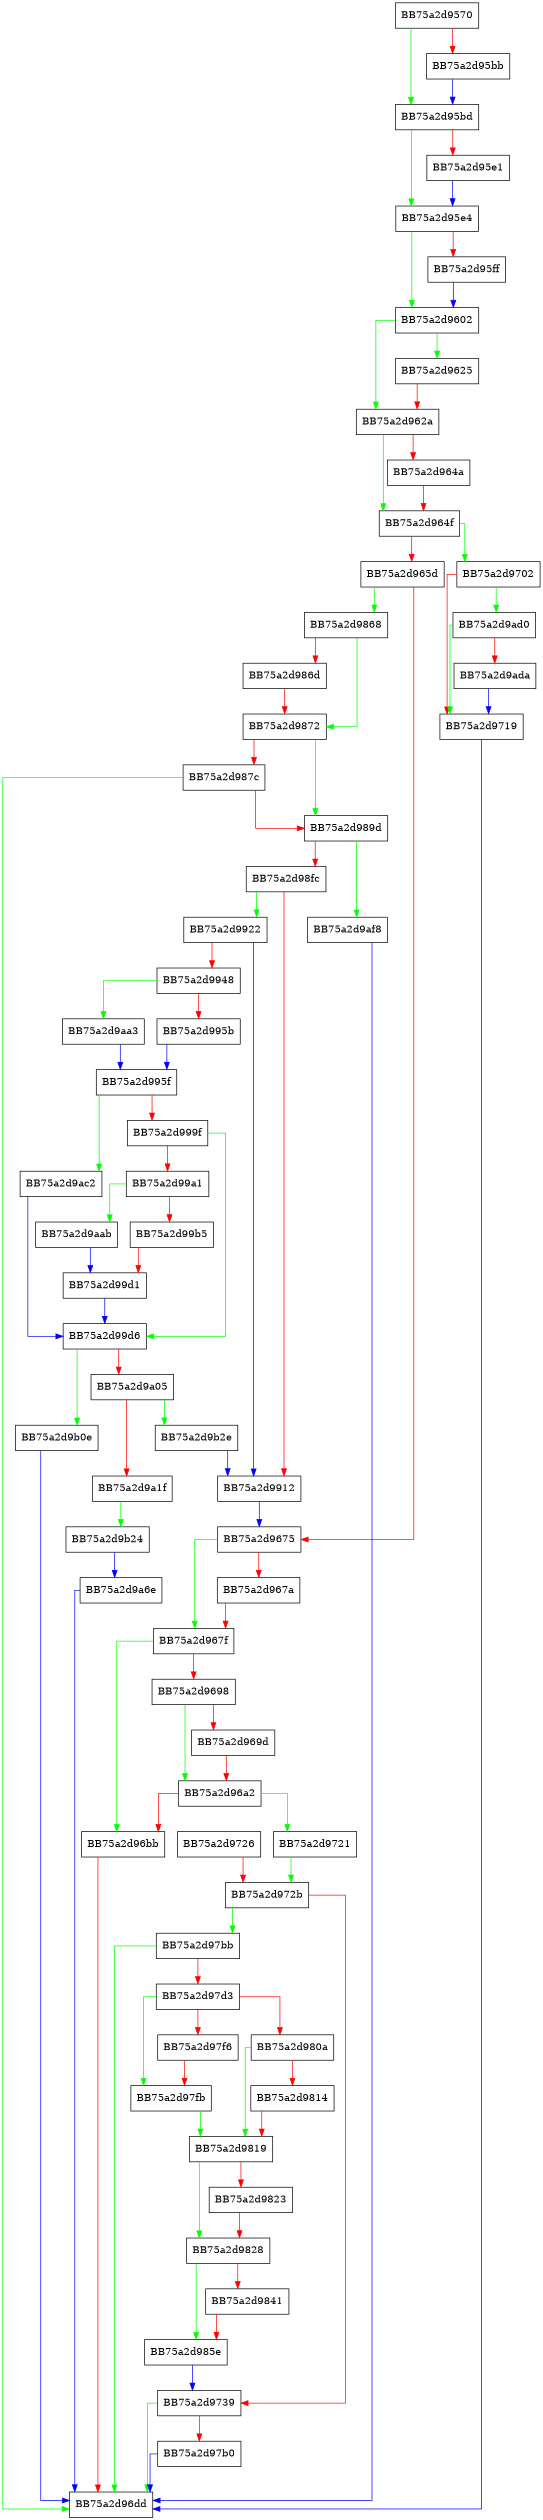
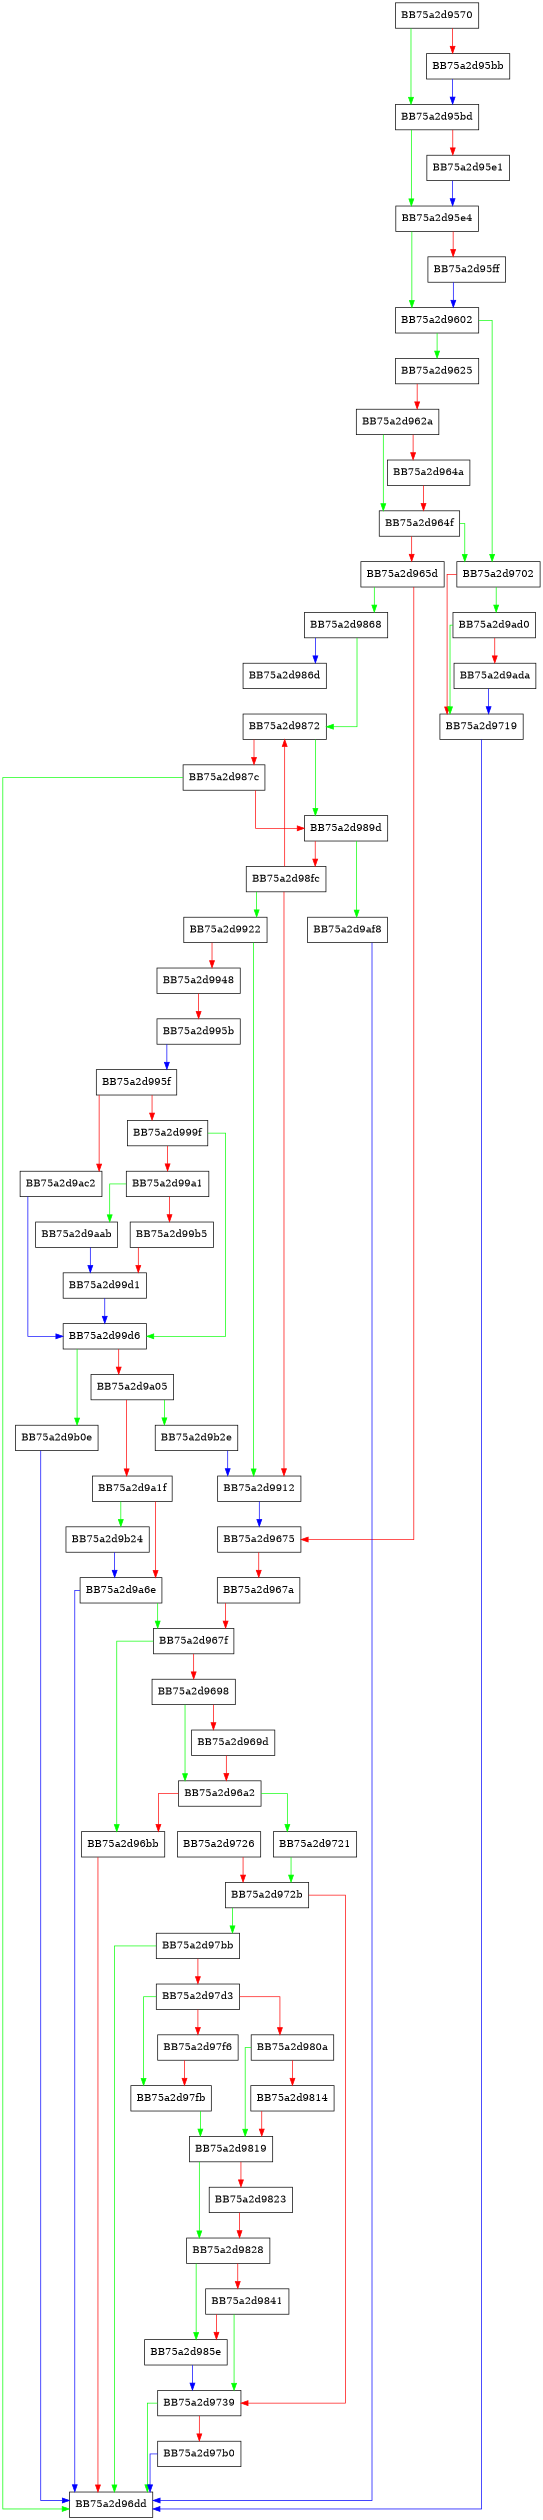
  digraph {
    splines=ortho
    node [shape=box]
    edge [color=red]
    BB75a2d9570
    BB75a2d95bd
    BB75a2d95bb
    BB75a2d95e4
    BB75a2d95e1
    BB75a2d9602
    BB75a2d95ff
    BB75a2d962a
    BB75a2d9625
    BB75a2d964f
    BB75a2d964a
    BB75a2d9702
    BB75a2d965d
    BB75a2d9ad0
    BB75a2d9719
    BB75a2d9868
    BB75a2d9675
    BB75a2d9ada
    BB75a2d96dd
    BB75a2d9872
    BB75a2d986d
    BB75a2d967f
    BB75a2d967a
    BB75a2d989d
    BB75a2d987c
    BB75a2d96bb
    BB75a2d9698
    BB75a2d96a2
    BB75a2d969d
    BB75a2d9721
    BB75a2d972b
    BB75a2d97bb
    BB75a2d9739
    BB75a2d9726
    BB75a2d97d3
    BB75a2d97b0
    BB75a2d97fb
    BB75a2d97f6
    BB75a2d980a
    BB75a2d9819
    BB75a2d9828
    BB75a2d9823
    BB75a2d9814
    BB75a2d985e
    BB75a2d9841
    BB75a2d9af8
    BB75a2d98fc
    BB75a2d9922
    BB75a2d9912
    BB75a2d9948
-   BB75a2d9aa3
    BB75a2d995b
    BB75a2d995f
    BB75a2d9ac2
    BB75a2d999f
    BB75a2d99d6
    BB75a2d99a1
    BB75a2d9b0e
    BB75a2d9a05
    BB75a2d9aab
    BB75a2d99b5
    BB75a2d9b2e
    BB75a2d9a1f
    BB75a2d99d1
    BB75a2d9b24
    BB75a2d9a6e
    BB75a2d9570 -> BB75a2d95bd [color=green]
    BB75a2d9570 -> BB75a2d95bb
    BB75a2d95bd -> BB75a2d95e4 [color=green]
    BB75a2d95bd -> BB75a2d95e1
    BB75a2d95bb -> BB75a2d95bd [color=blue]
    BB75a2d95e4 -> BB75a2d9602 [color=green]
    BB75a2d95e4 -> BB75a2d95ff
    BB75a2d95e1 -> BB75a2d95e4 [color=blue]
-   BB75a2d9602 -> BB75a2d962a [color=green]
+   BB75a2d9602 -> BB75a2d9702 [color=green]
    BB75a2d9602 -> BB75a2d9625 [color=green]
    BB75a2d95ff -> BB75a2d9602 [color=blue]
    BB75a2d962a -> BB75a2d964f [color=green]
    BB75a2d962a -> BB75a2d964a
    BB75a2d9625 -> BB75a2d962a
    BB75a2d964f -> BB75a2d9702 [color=green]
    BB75a2d964f -> BB75a2d965d
    BB75a2d964a -> BB75a2d964f
    BB75a2d9702 -> BB75a2d9ad0 [color=green]
    BB75a2d9702 -> BB75a2d9719
    BB75a2d965d -> BB75a2d9868 [color=green]
    BB75a2d965d -> BB75a2d9675
    BB75a2d9ad0 -> BB75a2d9719 [color=green]
    BB75a2d9ad0 -> BB75a2d9ada
    BB75a2d9719 -> BB75a2d96dd [color=blue]
    BB75a2d9868 -> BB75a2d9872 [color=green]
-   BB75a2d9868 -> BB75a2d986d
-   BB75a2d9675 -> BB75a2d967f [color=green]
+   BB75a2d9868 -> BB75a2d986d [color=blue]
+   BB75a2d9a6e -> BB75a2d967f [color=green]
    BB75a2d9675 -> BB75a2d967a
    BB75a2d9ada -> BB75a2d9719 [color=blue]
    BB75a2d9872 -> BB75a2d989d [color=green]
    BB75a2d9872 -> BB75a2d987c
-   BB75a2d986d -> BB75a2d9872
+   BB75a2d98fc -> BB75a2d9872
    BB75a2d967f -> BB75a2d96bb [color=green]
    BB75a2d967f -> BB75a2d9698
    BB75a2d967a -> BB75a2d967f
    BB75a2d989d -> BB75a2d9af8 [color=green]
    BB75a2d989d -> BB75a2d98fc
    BB75a2d987c -> BB75a2d96dd [color=green]
    BB75a2d987c -> BB75a2d989d
    BB75a2d96bb -> BB75a2d96dd
    BB75a2d9698 -> BB75a2d96a2 [color=green]
    BB75a2d9698 -> BB75a2d969d
    BB75a2d96a2 -> BB75a2d96bb
    BB75a2d96a2 -> BB75a2d9721 [color=green]
    BB75a2d969d -> BB75a2d96a2
    BB75a2d9721 -> BB75a2d972b [color=green]
    BB75a2d972b -> BB75a2d97bb [color=green]
    BB75a2d972b -> BB75a2d9739
    BB75a2d97bb -> BB75a2d96dd [color=green]
    BB75a2d97bb -> BB75a2d97d3
    BB75a2d9739 -> BB75a2d96dd [color=green]
    BB75a2d9739 -> BB75a2d97b0
    BB75a2d9726 -> BB75a2d972b
    BB75a2d97d3 -> BB75a2d97fb [color=green]
    BB75a2d97d3 -> BB75a2d97f6
    BB75a2d97d3 -> BB75a2d980a
    BB75a2d97b0 -> BB75a2d96dd [color=blue]
    BB75a2d97fb -> BB75a2d9819 [color=green]
    BB75a2d97f6 -> BB75a2d97fb
    BB75a2d980a -> BB75a2d9819 [color=green]
    BB75a2d980a -> BB75a2d9814
    BB75a2d9819 -> BB75a2d9828 [color=green]
    BB75a2d9819 -> BB75a2d9823
    BB75a2d9828 -> BB75a2d985e [color=green]
    BB75a2d9828 -> BB75a2d9841
    BB75a2d9823 -> BB75a2d9828
    BB75a2d9814 -> BB75a2d9819
    BB75a2d985e -> BB75a2d9739 [color=blue]
+   BB75a2d9841 -> BB75a2d9739 [color=green]
    BB75a2d9841 -> BB75a2d985e
    BB75a2d9af8 -> BB75a2d96dd [color=blue]
    BB75a2d98fc -> BB75a2d9922 [color=green]
    BB75a2d98fc -> BB75a2d9912
-   BB75a2d9922 -> BB75a2d9912 [color=blue]
+   BB75a2d9922 -> BB75a2d9912 [color=green]
    BB75a2d9922 -> BB75a2d9948
    BB75a2d9912 -> BB75a2d9675 [color=blue]
-   BB75a2d9948 -> BB75a2d9aa3 [color=green]
    BB75a2d9948 -> BB75a2d995b
-   BB75a2d9aa3 -> BB75a2d995f [color=blue]
    BB75a2d995b -> BB75a2d995f [color=blue]
-   BB75a2d995f -> BB75a2d9ac2 [color=green]
+   BB75a2d995f -> BB75a2d9ac2
    BB75a2d995f -> BB75a2d999f
    BB75a2d9ac2 -> BB75a2d99d6 [color=blue]
    BB75a2d999f -> BB75a2d99d6 [color=green]
    BB75a2d999f -> BB75a2d99a1
    BB75a2d99d6 -> BB75a2d9b0e [color=green]
    BB75a2d99d6 -> BB75a2d9a05
    BB75a2d99a1 -> BB75a2d9aab [color=green]
    BB75a2d99a1 -> BB75a2d99b5
    BB75a2d9b0e -> BB75a2d96dd [color=blue]
    BB75a2d9a05 -> BB75a2d9b2e [color=green]
    BB75a2d9a05 -> BB75a2d9a1f
    BB75a2d9aab -> BB75a2d99d1 [color=blue]
    BB75a2d99b5 -> BB75a2d99d1
    BB75a2d9b2e -> BB75a2d9912 [color=blue]
    BB75a2d9a1f -> BB75a2d9b24 [color=green]
+   BB75a2d9a1f -> BB75a2d9a6e
    BB75a2d99d1 -> BB75a2d99d6 [color=blue]
    BB75a2d9b24 -> BB75a2d9a6e [color=blue]
    BB75a2d9a6e -> BB75a2d96dd [color=blue]
  }
